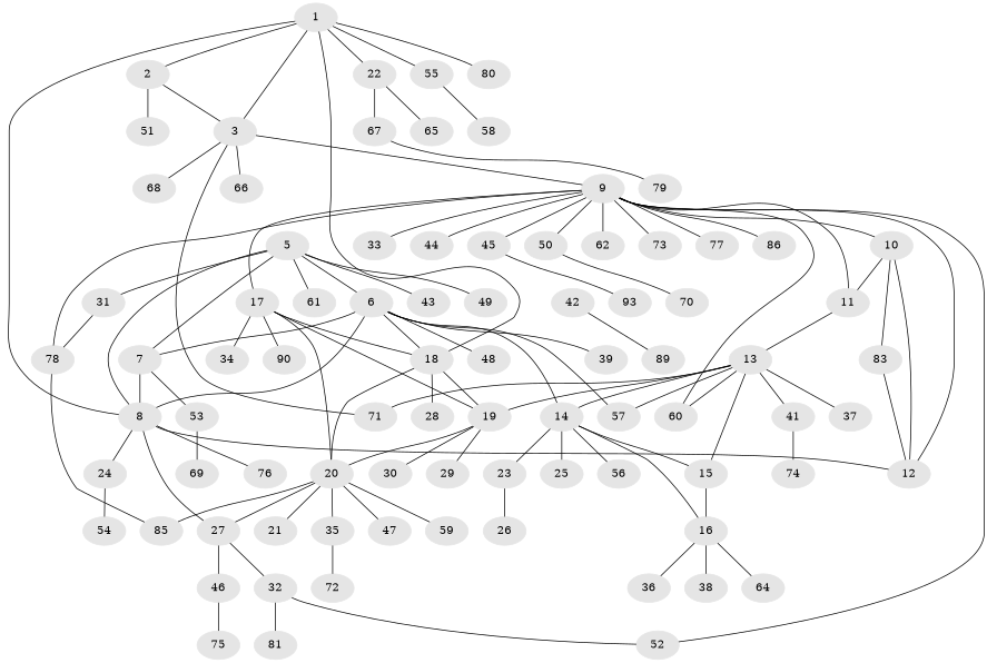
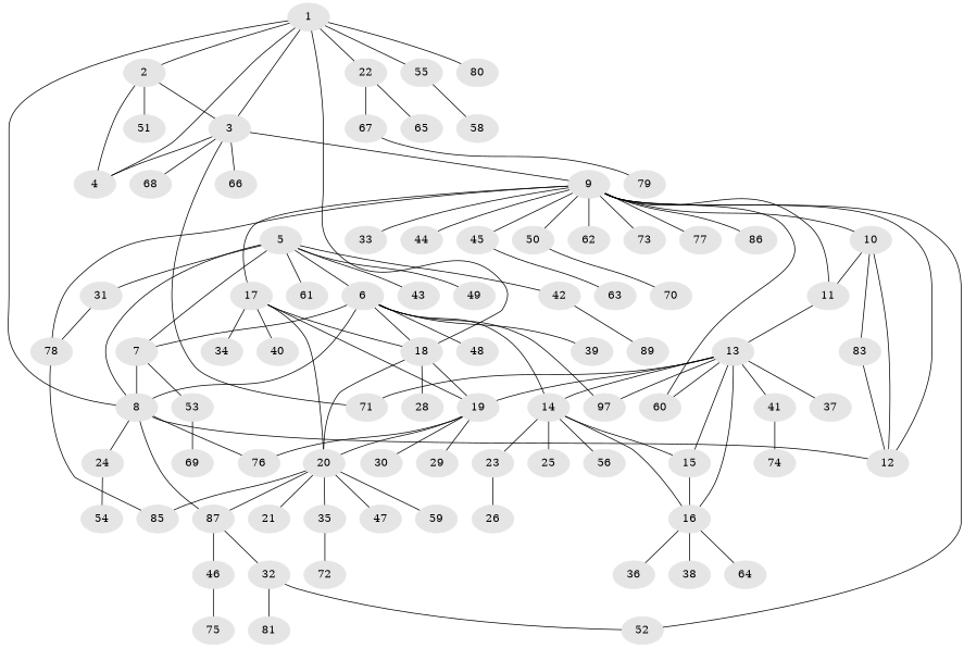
  graph {
    node [color=gray90 style=filled]
    1
    2
    3
+   4
    8
    18
    22
    55
    80
    51
    9
    66
    68
    71
    12
    24
-   27
+   27 [label=87]
    76
    19
    20
    28
    65
    67
    58
    10
    11
    17
    33
    44
    45
    50
    52
    60
    62
    73
    77
    78
    86
    13
    14
-   57
+   57 [label=97]
    15
    16
    37
    41
    5
    6
    7
    31
    42
    43
    49
    61
    39
    48
    53
    n57 [label=89]
    23
    25
    56
    69
    54
    32
    46
    83
    34
-   40 [label=90]
-   63 [label=93]
+   40
+   63
    70
    85
    36
    38
    64
    29
    30
    74
    26
    21
    35
    47
    59
    72
    79
    81
    75
    1 -- 2
    1 -- 3
+   1 -- 4
    1 -- 8
    1 -- 18
    1 -- 22
    1 -- 55
    1 -- 80
    2 -- 3
+   2 -- 4
    2 -- 51
+   3 -- 4
    3 -- 9
    3 -- 66
    3 -- 68
    3 -- 71
    8 -- 12
    8 -- 24
    8 -- 27
    8 -- 76
    18 -- 19
    18 -- 20
    18 -- 28
    22 -- 65
    22 -- 67
    55 -- 58
    9 -- 12
    9 -- 10
    9 -- 11
    9 -- 17
    9 -- 33
    9 -- 44
    9 -- 45
    9 -- 50
    9 -- 52
    9 -- 60
    9 -- 62
    9 -- 73
    9 -- 77
    9 -- 78
    9 -- 86
    24 -- 54
    27 -- 32
    27 -- 46
+   19 -- 76
    19 -- 20
    19 -- 29
    19 -- 30
    20 -- 27
    20 -- 85
    20 -- 21
    20 -- 35
    20 -- 47
    20 -- 59
    67 -- 79
    10 -- 12
    10 -- 11
    10 -- 83
    11 -- 13
    17 -- 18
    17 -- 19
    17 -- 20
    17 -- 34
    17 -- 40
    45 -- 63
    50 -- 70
    78 -- 85
    13 -- 71
    13 -- 19
    13 -- 60
    13 -- 14
    13 -- 57
    13 -- 15
+   13 -- 16
    13 -- 37
    13 -- 41
    14 -- 15
    14 -- 16
    14 -- 23
    14 -- 25
    14 -- 56
    15 -- 16
    16 -- 36
    16 -- 38
    16 -- 64
    41 -- 74
    5 -- 8
    5 -- 6
    5 -- 7
    5 -- 31
+   5 -- 42
    5 -- 43
    5 -- 49
    5 -- 61
    6 -- 8
    6 -- 18
    6 -- 14
    6 -- 57
    6 -- 7
    6 -- 39
    6 -- 48
    7 -- 8
    7 -- 53
    31 -- 78
    42 -- n57
    53 -- 69
    23 -- 26
    32 -- 52
    32 -- 81
    46 -- 75
    83 -- 12
    35 -- 72
  }
